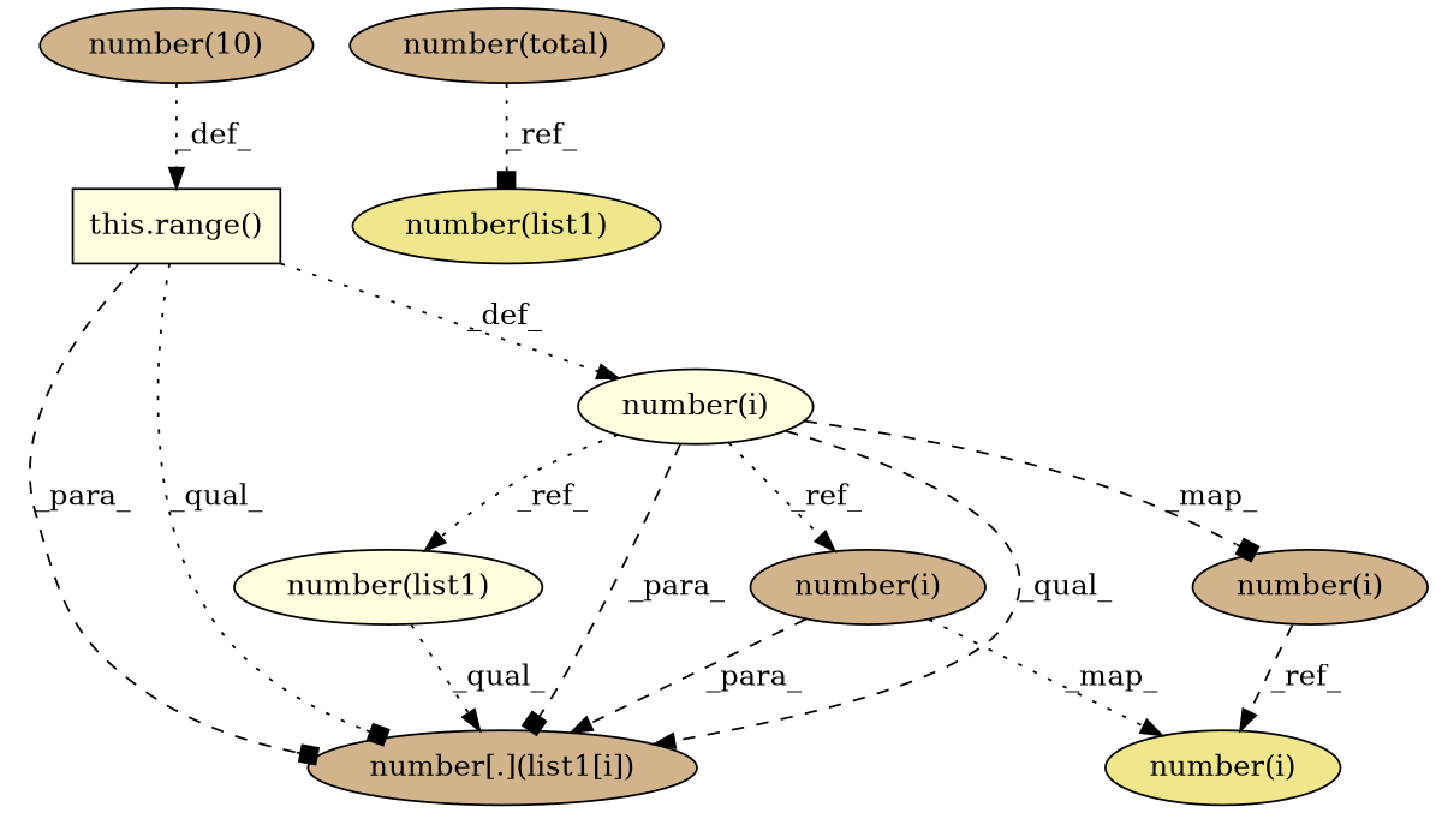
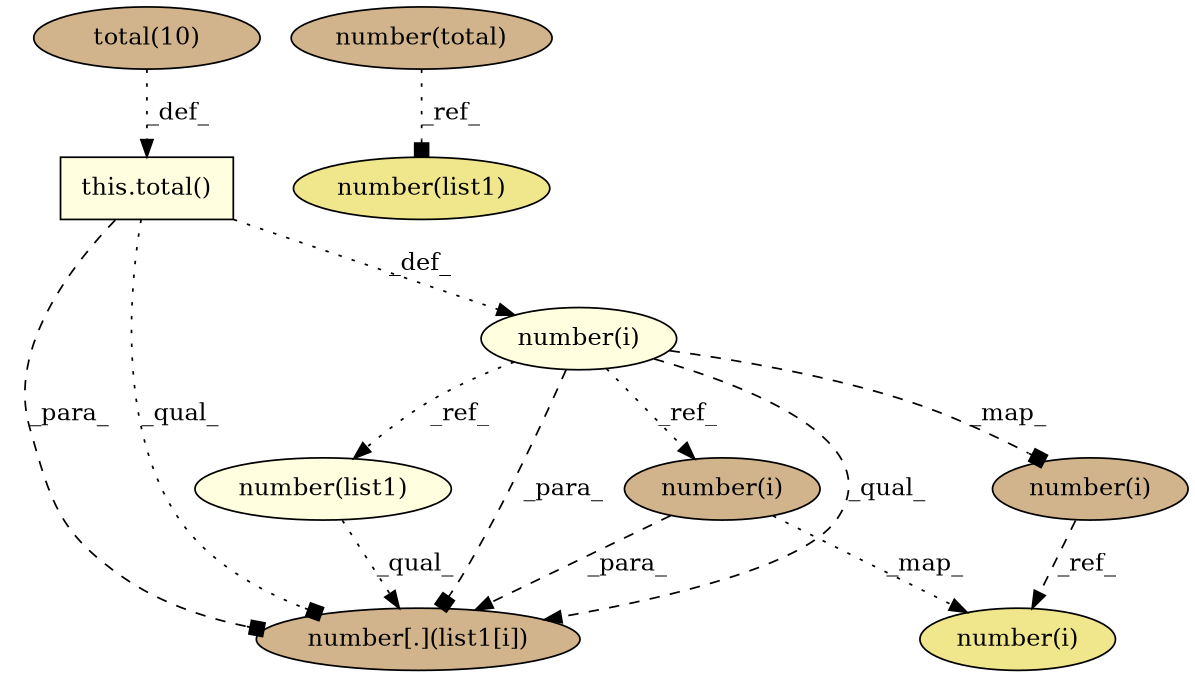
  digraph {
    node [fillcolor=tan shape=ellipse style=filled]
    edge [arrowhead=normal style=dotted]
    n1 [fillcolor=lightyellow label="number(list1)"]
    n2 [label="number[.](list1[i])"]
    n3 [fillcolor=lightyellow label="number(i)"]
    n4 [label="number(i)"]
    n5 [label="number(i)"]
    n6 [fillcolor=khaki label="number(i)"]
    n7 [label="number(total)"]
    n8 [fillcolor=khaki label="number(list1)"]
-   n9 [label="number(10)"]
-   n10 [fillcolor=lightyellow label="this.range()" shape=box]
+   n9 [label="total(10)"]
+   n10 [fillcolor=lightyellow label="this.total()" shape=box]
    n1 -> n2 [label=_qual_]
    n3 -> n1 [label=_ref_]
    n3 -> n2 [arrowhead=box label=_para_ style=dashed]
    n3 -> n2 [label=_qual_ style=dashed]
    n3 -> n4 [arrowhead=box label=_map_ style=dashed]
    n3 -> n5 [label=_ref_]
    n4 -> n6 [label=_ref_ style=dashed]
    n5 -> n2 [label=_para_ style=dashed]
    n5 -> n6 [label=_map_]
    n7 -> n8 [arrowhead=box label=_ref_]
    n9 -> n10 [label=_def_]
    n10 -> n2 [arrowhead=box label=_para_ style=dashed]
    n10 -> n2 [arrowhead=box label=_qual_]
    n10 -> n3 [label=_def_]
  }
